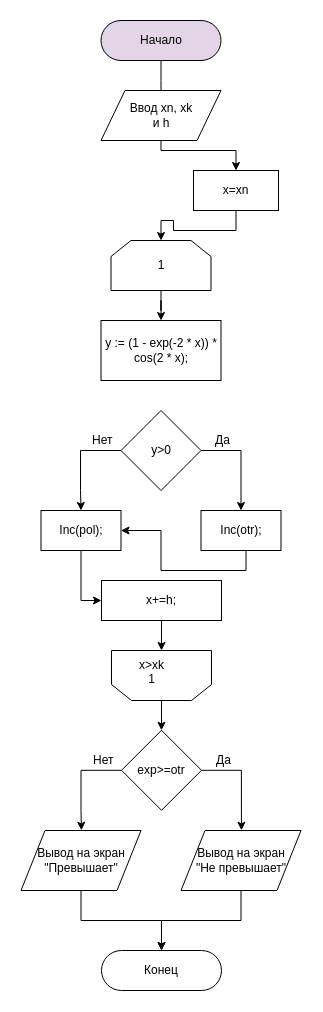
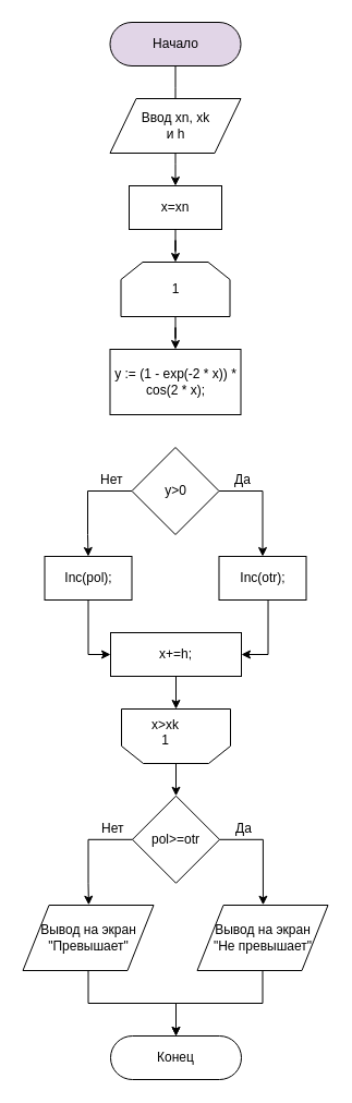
  <mxCell id="0" />
  <mxCell id="1" parent="0" />
  <mxCell id="2" style="edgeStyle=orthogonalEdgeStyle;rounded=0;orthogonalLoop=1;jettySize=auto;html=1;exitX=0.5;exitY=1;exitDx=0;exitDy=0;entryX=0.5;entryY=0;entryDx=0;entryDy=0;endArrow=none;" edge="1" parent="1" source="3" target="5"><mxGeometry relative="1" as="geometry"><mxPoint x="177.5" y="70" as="sourcePoint" /><mxPoint x="167.5" y="80" as="targetPoint" /><Array as="points"><mxPoint x="160.5" y="80" /><mxPoint x="160.5" y="80" /></Array></mxGeometry></mxCell>
  <mxCell id="3" value="Начало" style="rounded=1;whiteSpace=wrap;html=1;arcSize=50;fillColor=#e1d5e7;" vertex="1" parent="1"><mxGeometry x="100.5" y="20" width="120" height="40" as="geometry" /></mxCell>
  <mxCell id="4" style="edgeStyle=orthogonalEdgeStyle;rounded=0;orthogonalLoop=1;jettySize=auto;html=1;entryX=0.5;entryY=0;entryDx=0;entryDy=0;" edge="1" parent="1" source="5" target="7"><mxGeometry relative="1" as="geometry"><Array as="points"><mxPoint x="160.5" y="150" /></Array></mxGeometry></mxCell>
  <mxCell id="5" value="Ввод xn, xk &lt;br&gt;и h" style="shape=parallelogram;perimeter=parallelogramPerimeter;whiteSpace=wrap;html=1;" vertex="1" parent="1"><mxGeometry x="100.5" y="90" width="120" height="50" as="geometry" /></mxCell>
  <mxCell id="6" style="edgeStyle=orthogonalEdgeStyle;rounded=0;orthogonalLoop=1;jettySize=auto;html=1;entryX=0.5;entryY=0;entryDx=0;entryDy=0;" edge="1" parent="1" source="7" target="9"><mxGeometry relative="1" as="geometry" /></mxCell>
- <mxCell id="7" value="x=xn&lt;br&gt;" style="rounded=0;whiteSpace=wrap;html=1;" vertex="1" parent="1"><mxGeometry x="193" y="170" width="85" height="40" as="geometry" /></mxCell>
+ <mxCell id="7" value="x=xn&lt;br&gt;" style="rounded=0;whiteSpace=wrap;html=1;" vertex="1" parent="1"><mxGeometry x="118" y="170" width="85" height="40" as="geometry" /></mxCell>
  <mxCell id="8" style="edgeStyle=orthogonalEdgeStyle;rounded=0;orthogonalLoop=1;jettySize=auto;html=1;entryX=0.5;entryY=0;entryDx=0;entryDy=0;" edge="1" parent="1" source="9" target="10"><mxGeometry relative="1" as="geometry" /></mxCell>
  <mxCell id="9" value="1" style="shape=loopLimit;whiteSpace=wrap;html=1;" vertex="1" parent="1"><mxGeometry x="110.5" y="240" width="100" height="50" as="geometry" /></mxCell>
  <mxCell id="10" value="y := (1 - exp(-2 * x)) * cos(2 * x);" style="rounded=0;whiteSpace=wrap;html=1;" vertex="1" parent="1"><mxGeometry x="100.5" y="320" width="120" height="60" as="geometry" /></mxCell>
  <mxCell id="11" style="edgeStyle=orthogonalEdgeStyle;rounded=0;orthogonalLoop=1;jettySize=auto;html=1;entryX=0.5;entryY=0;entryDx=0;entryDy=0;" edge="1" parent="1" source="13" target="15"><mxGeometry relative="1" as="geometry"><Array as="points"><mxPoint x="80" y="450" /><mxPoint x="80" y="490" /></Array></mxGeometry></mxCell>
  <mxCell id="12" style="edgeStyle=orthogonalEdgeStyle;rounded=0;orthogonalLoop=1;jettySize=auto;html=1;entryX=0.5;entryY=0;entryDx=0;entryDy=0;" edge="1" parent="1" source="13" target="17"><mxGeometry relative="1" as="geometry"><mxPoint x="240" y="500" as="targetPoint" /><Array as="points"><mxPoint x="240" y="450" /></Array></mxGeometry></mxCell>
  <mxCell id="13" value="y&amp;gt;0" style="rhombus;whiteSpace=wrap;html=1;" vertex="1" parent="1"><mxGeometry x="120.5" y="410" width="80" height="80" as="geometry" /></mxCell>
  <mxCell id="14" style="edgeStyle=orthogonalEdgeStyle;rounded=0;orthogonalLoop=1;jettySize=auto;html=1;entryX=0;entryY=0.5;entryDx=0;entryDy=0;" edge="1" parent="1" source="15" target="21"><mxGeometry relative="1" as="geometry" /></mxCell>
  <mxCell id="15" value="Inc(pol);" style="rounded=0;whiteSpace=wrap;html=1;" vertex="1" parent="1"><mxGeometry x="40.5" y="510" width="80" height="40" as="geometry" /></mxCell>
- <mxCell id="16" style="edgeStyle=orthogonalEdgeStyle;rounded=0;orthogonalLoop=1;jettySize=auto;html=1;exitX=0.563;exitY=1.014;exitDx=0;exitDy=0;exitPerimeter=0;" edge="1" parent="1" source="17" target="15"><mxGeometry relative="1" as="geometry" /></mxCell>
+ <mxCell id="16" style="edgeStyle=orthogonalEdgeStyle;rounded=0;orthogonalLoop=1;jettySize=auto;html=1;entryX=1;entryY=0.5;entryDx=0;entryDy=0;exitX=0.563;exitY=1.014;exitDx=0;exitDy=0;exitPerimeter=0;" edge="1" parent="1" source="17" target="21"><mxGeometry relative="1" as="geometry" /></mxCell>
  <mxCell id="17" value="Inc(otr);" style="rounded=0;whiteSpace=wrap;html=1;" vertex="1" parent="1"><mxGeometry x="200.5" y="510" width="80" height="40" as="geometry" /></mxCell>
  <mxCell id="18" value="Да" style="text;html=1;resizable=0;points=[];autosize=1;align=left;verticalAlign=top;spacingTop=-4;" vertex="1" parent="1"><mxGeometry x="213" y="430" width="30" height="20" as="geometry" /></mxCell>
  <mxCell id="19" value="Нет" style="text;html=1;resizable=0;points=[];autosize=1;align=left;verticalAlign=top;spacingTop=-4;" vertex="1" parent="1"><mxGeometry x="90" y="430" width="40" height="20" as="geometry" /></mxCell>
  <mxCell id="20" style="edgeStyle=orthogonalEdgeStyle;rounded=0;orthogonalLoop=1;jettySize=auto;html=1;entryX=0.5;entryY=1;entryDx=0;entryDy=0;" edge="1" parent="1" source="21" target="23"><mxGeometry relative="1" as="geometry" /></mxCell>
  <mxCell id="21" value="x+=h;" style="rounded=0;whiteSpace=wrap;html=1;" vertex="1" parent="1"><mxGeometry x="101" y="580" width="120" height="40" as="geometry" /></mxCell>
  <mxCell id="22" style="edgeStyle=orthogonalEdgeStyle;rounded=0;orthogonalLoop=1;jettySize=auto;html=1;entryX=0.5;entryY=0;entryDx=0;entryDy=0;" edge="1" parent="1" source="23" target="27"><mxGeometry relative="1" as="geometry" /></mxCell>
  <mxCell id="23" value="" style="shape=loopLimit;whiteSpace=wrap;html=1;rotation=-180;" vertex="1" parent="1"><mxGeometry x="111" y="650" width="100" height="50" as="geometry" /></mxCell>
  <mxCell id="24" value="x&amp;gt;xk&lt;br&gt;1" style="text;html=1;resizable=0;points=[];autosize=1;align=center;verticalAlign=top;spacingTop=-4;" vertex="1" parent="1"><mxGeometry x="130.5" y="655" width="40" height="30" as="geometry" /></mxCell>
  <mxCell id="25" style="edgeStyle=orthogonalEdgeStyle;rounded=0;orthogonalLoop=1;jettySize=auto;html=1;entryX=0.5;entryY=0;entryDx=0;entryDy=0;" edge="1" source="27" parent="1"><mxGeometry relative="1" as="geometry"><mxPoint x="80.929" y="829.786" as="targetPoint" /><Array as="points"><mxPoint x="80.5" y="769.786" /><mxPoint x="80.5" y="809.786" /></Array></mxGeometry></mxCell>
  <mxCell id="26" style="edgeStyle=orthogonalEdgeStyle;rounded=0;orthogonalLoop=1;jettySize=auto;html=1;entryX=0.5;entryY=0;entryDx=0;entryDy=0;" edge="1" source="27" parent="1"><mxGeometry relative="1" as="geometry"><mxPoint x="240.929" y="829.786" as="targetPoint" /><Array as="points"><mxPoint x="240.5" y="769.786" /></Array></mxGeometry></mxCell>
- <mxCell id="27" value="exp&amp;gt;=otr" style="rhombus;whiteSpace=wrap;html=1;" vertex="1" parent="1"><mxGeometry x="121" y="729.786" width="80" height="80" as="geometry" /></mxCell>
+ <mxCell id="27" value="pol&amp;gt;=otr" style="rhombus;whiteSpace=wrap;html=1;" vertex="1" parent="1"><mxGeometry x="121" y="729.786" width="80" height="80" as="geometry" /></mxCell>
  <mxCell id="28" value="Да" style="text;html=1;resizable=0;points=[];autosize=1;align=left;verticalAlign=top;spacingTop=-4;" vertex="1" parent="1"><mxGeometry x="213.5" y="749.786" width="30" height="20" as="geometry" /></mxCell>
  <mxCell id="29" value="Нет" style="text;html=1;resizable=0;points=[];autosize=1;align=left;verticalAlign=top;spacingTop=-4;" vertex="1" parent="1"><mxGeometry x="90.5" y="749.786" width="40" height="20" as="geometry" /></mxCell>
  <mxCell id="30" style="edgeStyle=orthogonalEdgeStyle;rounded=0;orthogonalLoop=1;jettySize=auto;html=1;" edge="1" parent="1" source="31" target="34"><mxGeometry relative="1" as="geometry"><Array as="points"><mxPoint x="80" y="920" /><mxPoint x="161" y="920" /></Array></mxGeometry></mxCell>
  <mxCell id="31" value="Вывод на экран&lt;br&gt;&quot;Превышает&quot;" style="shape=parallelogram;perimeter=parallelogramPerimeter;whiteSpace=wrap;html=1;align=center;" vertex="1" parent="1"><mxGeometry x="20.5" y="830" width="120" height="60" as="geometry" /></mxCell>
  <mxCell id="32" style="edgeStyle=orthogonalEdgeStyle;rounded=0;orthogonalLoop=1;jettySize=auto;html=1;entryX=0.5;entryY=0;entryDx=0;entryDy=0;" edge="1" parent="1" source="33" target="34"><mxGeometry relative="1" as="geometry" /></mxCell>
  <mxCell id="33" value="Вывод на экран&lt;br&gt;&quot;Не превышает&quot;" style="shape=parallelogram;perimeter=parallelogramPerimeter;whiteSpace=wrap;html=1;align=center;" vertex="1" parent="1"><mxGeometry x="180.5" y="830" width="120" height="60" as="geometry" /></mxCell>
  <mxCell id="34" value="Конец" style="rounded=1;whiteSpace=wrap;html=1;align=center;arcSize=50;" vertex="1" parent="1"><mxGeometry x="101" y="950" width="120" height="40" as="geometry" /></mxCell>
